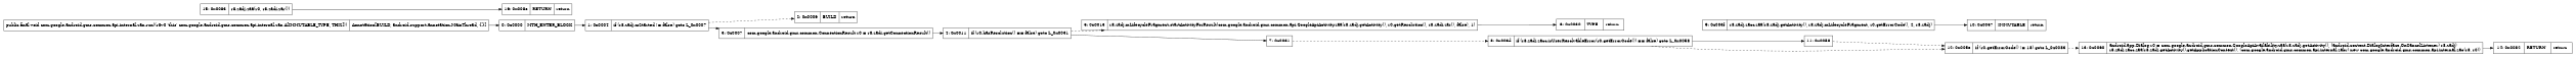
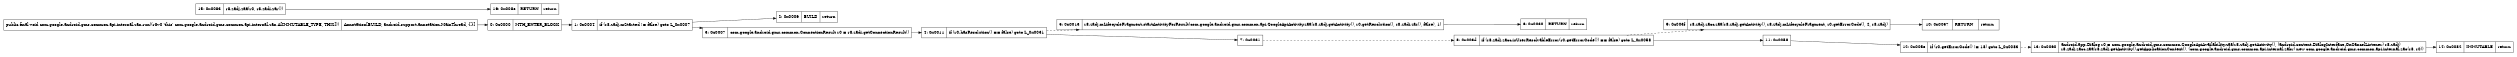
  digraph {
    fontname="DejaVu Serif"
    rankdir=LR
    node [fontname="DejaVu Serif" shape=record]
    edge [fontname="DejaVu Serif"]
    n1 [label="{0\:\ 0x0000|MTH_ENTER_BLOCK\l}"]
    n2 [label="{1\:\ 0x0004|if (r8.zadj.mStarted != false) goto L_0x0007\l}"]
    n3 [label="{2\:\ 0x0006|BUILD\l|return\l}"]
    n4 [label="{3\:\ 0x0007|com.google.android.gms.common.ConnectionResult r0 = r8.zadi.getConnectionResult()\l}"]
    n5 [label="{4\:\ 0x0011|if (r0.hasResolution() == false) goto L_0x0031\l}"]
    n6 [label="{5\:\ 0x0013|r8.zadj.mLifecycleFragment.startActivityForResult(com.google.android.gms.common.api.GoogleApiActivity.zaa(r8.zadj.getActivity(), r0.getResolution(), r8.zadi.zar(), false), 1)\l}"]
    n7 [label="{7\:\ 0x0031}"]
-   n8 [label="{6\:\ 0x0030|TYPE\l|return\l}"]
+   n8 [label="{6\:\ 0x0030|RETURN\l|return\l}"]
    n9 [label="{8\:\ 0x003d|if (r8.zadj.zacc.isUserResolvableError(r0.getErrorCode()) == false) goto L_0x0058\l}"]
    n10 [label="{9\:\ 0x003f|r8.zadj.zacc.zaa(r8.zadj.getActivity(), r8.zadj.mLifecycleFragment, r0.getErrorCode(), 2, r8.zadj)\l}"]
    n11 [label="{11\:\ 0x0058}"]
-   n12 [label="{10\:\ 0x0057|IMMUTABLE\l|return\l}"]
+   n12 [label="{10\:\ 0x0057|RETURN\l|return\l}"]
    n13 [label="{12\:\ 0x005e|if (r0.getErrorCode() != 18) goto L_0x0083\l}"]
    n14 [label="{13\:\ 0x0060|android.app.Dialog r0 = com.google.android.gms.common.GoogleApiAvailability.zaa(r8.zadj.getActivity(), (android.content.DialogInterface.OnCancelListener) r8.zadj)\lr8.zadj.zacc.zaa(r8.zadj.getActivity().getApplicationContext(), (com.google.android.gms.common.api.internal.zabr) new com.google.android.gms.common.api.internal.zao(r8, r0))\l}"]
-   n15 [label="{14\:\ 0x0082|RETURN\l|return\l}"]
+   n15 [label="{14\:\ 0x0082|IMMUTABLE\l|return\l}"]
    n16 [label="{15\:\ 0x0083|r8.zadj.zaa(r0, r8.zadi.zar())\l}"]
    n17 [label="{16\:\ 0x008e|RETURN\l|return\l}"]
    n18 [label="{public final void com.google.android.gms.common.api.internal.zan.run((r8v0 'this' com.google.android.gms.common.api.internal.zan A[IMMUTABLE_TYPE, THIS]))  | Annotation[BUILD, android.support.annotation.MainThread, \{\}]\l}"]
    n1 -> n2
-   n2 -> n3 [style=dashed]
+   n2 -> n3 [style=solid]
    n2 -> n4
    n4 -> n5
    n5 -> n6 [style=dashed]
    n5 -> n7
    n6 -> n8
    n7 -> n9 [style=dashed]
-   n9 -> n13 [style=dashed]
+   n9 -> n10 [style=dashed]
    n9 -> n11
    n10 -> n12
-   n11 -> n13 [style=dashed]
+   n11 -> n13
    n13 -> n14 [style=dashed]
    n14 -> n15
    n16 -> n17
    n18 -> n1
  }
